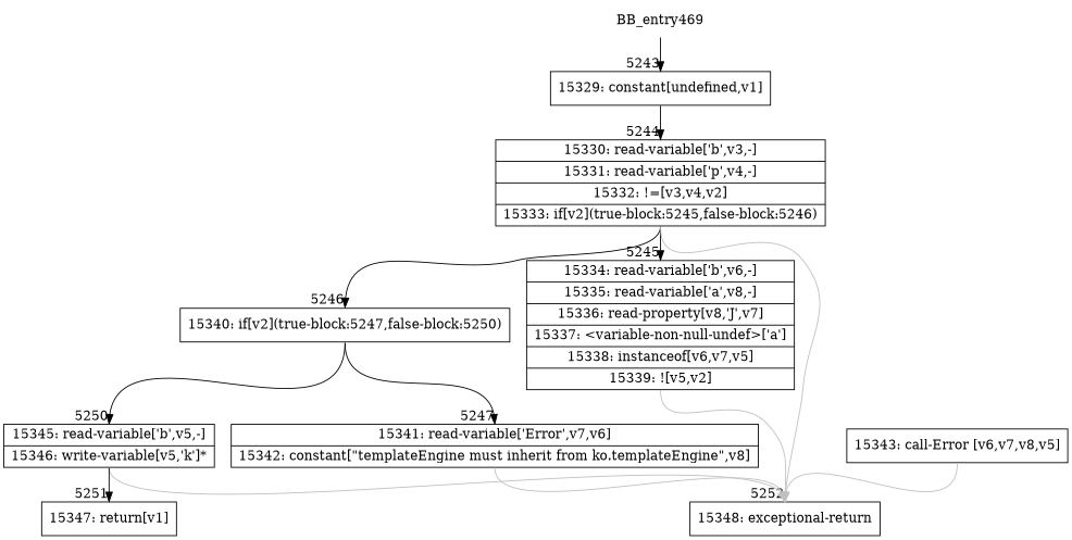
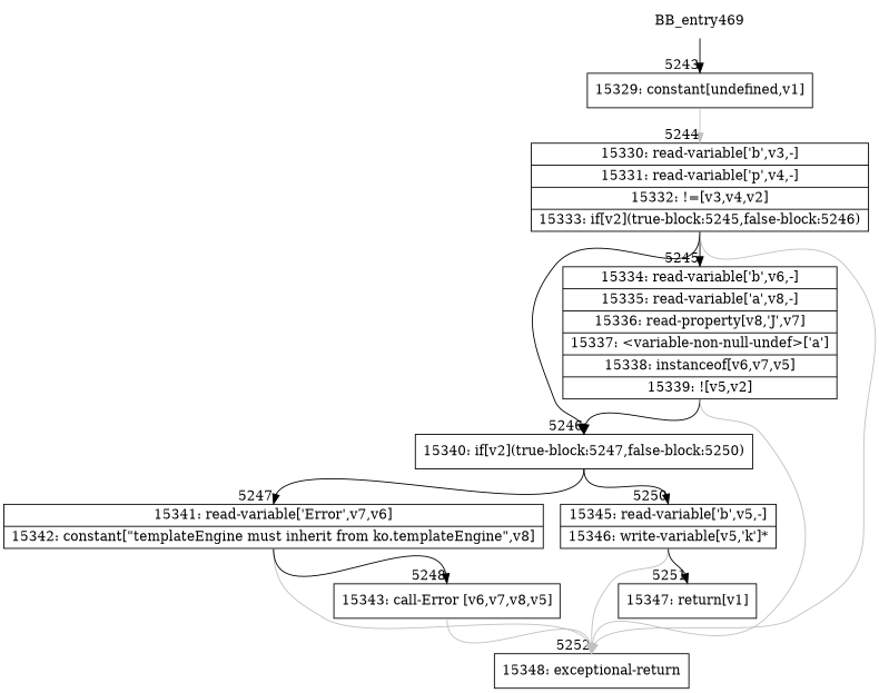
  digraph {
    rankdir=TD
    node [shape=record]
    edge [headport=n tailport=s]
    n1 [label=BB_entry469 shape=none]
    n2 [label="{15329: constant[undefined,v1]}"]
    n3 [label="{15330: read-variable['b',v3,-]|15331: read-variable['p',v4,-]|15332: !=[v3,v4,v2]|15333: if[v2](true-block:5245,false-block:5246)}"]
    n4 [label="{15340: if[v2](true-block:5247,false-block:5250)}"]
    n5 [label="{15334: read-variable['b',v6,-]|15335: read-variable['a',v8,-]|15336: read-property[v8,'J',v7]|15337: \<variable-non-null-undef\>['a']|15338: instanceof[v6,v7,v5]|15339: ![v5,v2]}"]
    n6 [label="{15348: exceptional-return}"]
    n7 [label="{15341: read-variable['Error',v7,v6]|15342: constant[\"templateEngine must inherit from ko.templateEngine\",v8]}"]
    n8 [label="{15345: read-variable['b',v5,-]|15346: write-variable[v5,'k']*}"]
    n9 [label="{15343: call-Error [v6,v7,v8,v5]}"]
    n10 [label="{15347: return[v1]}"]
    n1 -> n2 [headlabel="    5243"]
-   n2 -> n3 [headlabel="      5244"]
+   n2 -> n3 [headlabel="      5244" color=gray]
    n3 -> n4 [headlabel="      5246"]
    n3 -> n5 [headlabel="      5245"]
    n3 -> n6 [color=gray headlabel="      5252"]
    n4 -> n7 [headlabel="      5247"]
    n4 -> n8 [headlabel="      5250"]
+   n5 -> n4
    n5 -> n6 [color=gray]
    n7 -> n6 [color=gray]
+   n7 -> n9 [headlabel="      5248"]
    n8 -> n6 [color=gray]
    n8 -> n10 [headlabel="      5251"]
    n9 -> n6 [color=gray]
  }
